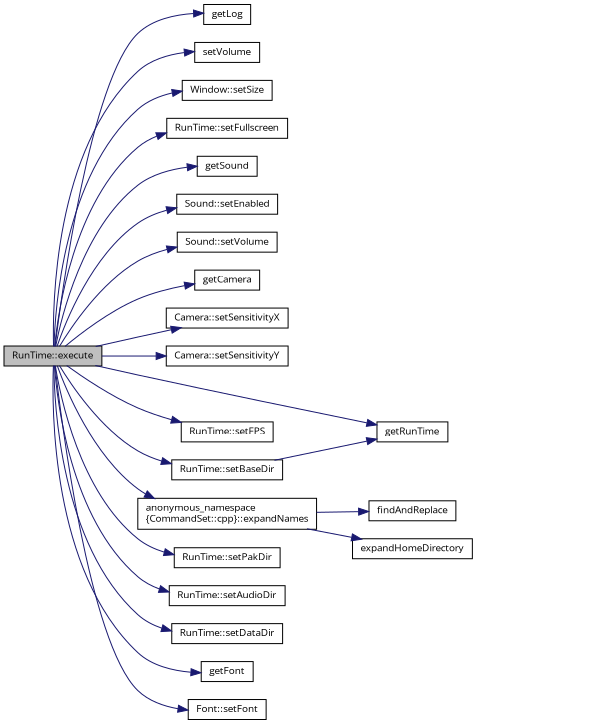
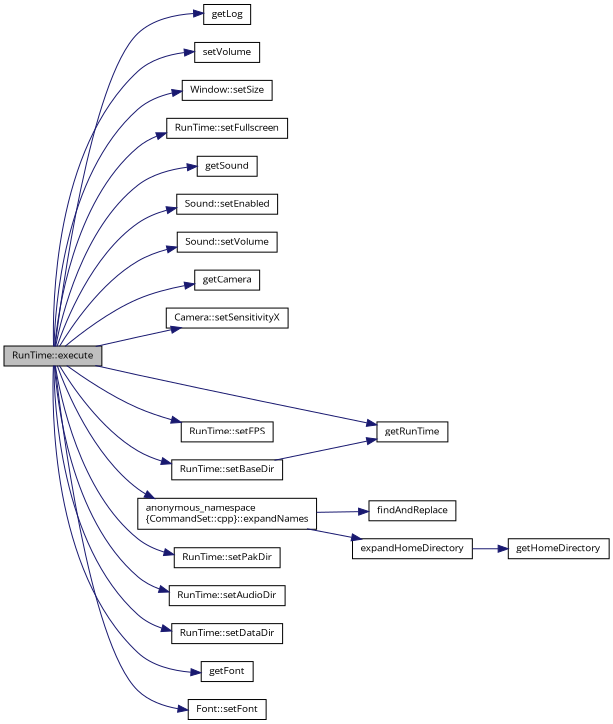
  digraph {
    fontname="Open Sans"
    rankdir=LR
    node [color=black fillcolor=white fontname="Open Sans" fontsize=10 shape=record style=filled]
    edge [color=midnightblue fontname="Open Sans" fontsize=10 labelfontname=Helvetica labelfontsize=10 style=solid]
    n1 [fillcolor=grey75 fontcolor=black height=0.2 label="RunTime::execute" width=0.4]
    n2 [height=0.2 label=getLog width=0.4]
    n3 [height=0.2 label=setVolume width=0.4]
    n4 [height=0.2 label="Window::setSize" width=0.4]
    n5 [height=0.2 label="RunTime::setFullscreen" width=0.4]
    n6 [height=0.2 label=getSound width=0.4]
    n7 [height=0.2 label="Sound::setEnabled" width=0.4]
    n8 [height=0.2 label="Sound::setVolume" width=0.4]
    n9 [height=0.2 label=getCamera width=0.4]
    n10 [height=0.2 label="Camera::setSensitivityX" width=0.4]
-   n11 [height=0.2 label="Camera::setSensitivityY" width=0.4]
    n12 [height=0.2 label=getRunTime width=0.4]
    n13 [height=0.2 label="RunTime::setFPS" width=0.4]
    n14 [height=0.2 label="RunTime::setBaseDir" width=0.4]
    n15 [height=0.2 label="anonymous_namespace\l\{CommandSet::cpp\}::expandNames" width=0.4]
    n16 [height=0.2 label="RunTime::setPakDir" width=0.4]
    n17 [height=0.2 label="RunTime::setAudioDir" width=0.4]
    n18 [height=0.2 label="RunTime::setDataDir" width=0.4]
    n19 [height=0.2 label=getFont width=0.4]
    n20 [height=0.2 label="Font::setFont" width=0.4]
    n21 [height=0.2 label=findAndReplace width=0.4]
    n22 [height=0.2 label=expandHomeDirectory width=0.4]
+   n23 [height=0.2 label=getHomeDirectory width=0.4]
    n1 -> n2
    n1 -> n3
    n1 -> n4
    n1 -> n5
    n1 -> n6
    n1 -> n7
    n1 -> n8
    n1 -> n9
    n1 -> n10
-   n1 -> n11
    n1 -> n12
    n1 -> n13
    n1 -> n14
    n1 -> n15
    n1 -> n16
    n1 -> n17
    n1 -> n18
    n1 -> n19
    n1 -> n20
    n14 -> n12
    n15 -> n21
    n15 -> n22
+   n22 -> n23
  }
